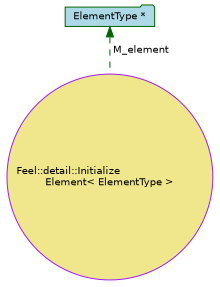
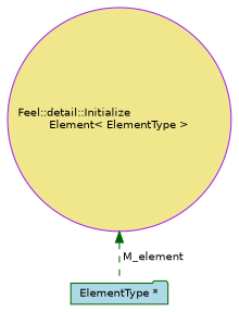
  digraph {
    node [fontname=Helvetica fontsize=10 style=filled]
    n1 [color=purple fillcolor=khaki fontcolor=black height=0.2 label="Feel::detail::Initialize\lElement\< ElementType \>" shape=circle width=0.4]
    n2 [color=darkgreen fillcolor=lightblue height=0.2 label="ElementType *" shape=folder width=0.4]
-   n2 -> n1 [color=darkgreen dir=back fontname=Helvetica fontsize=10 label=" M_element" labelfontname=Helvetica labelfontsize=10 style=dashed]
+   n1 -> n2 [color=darkgreen dir=back fontname=Helvetica fontsize=10 label=" M_element" labelfontname=Helvetica labelfontsize=10 style=dashed]
  }
